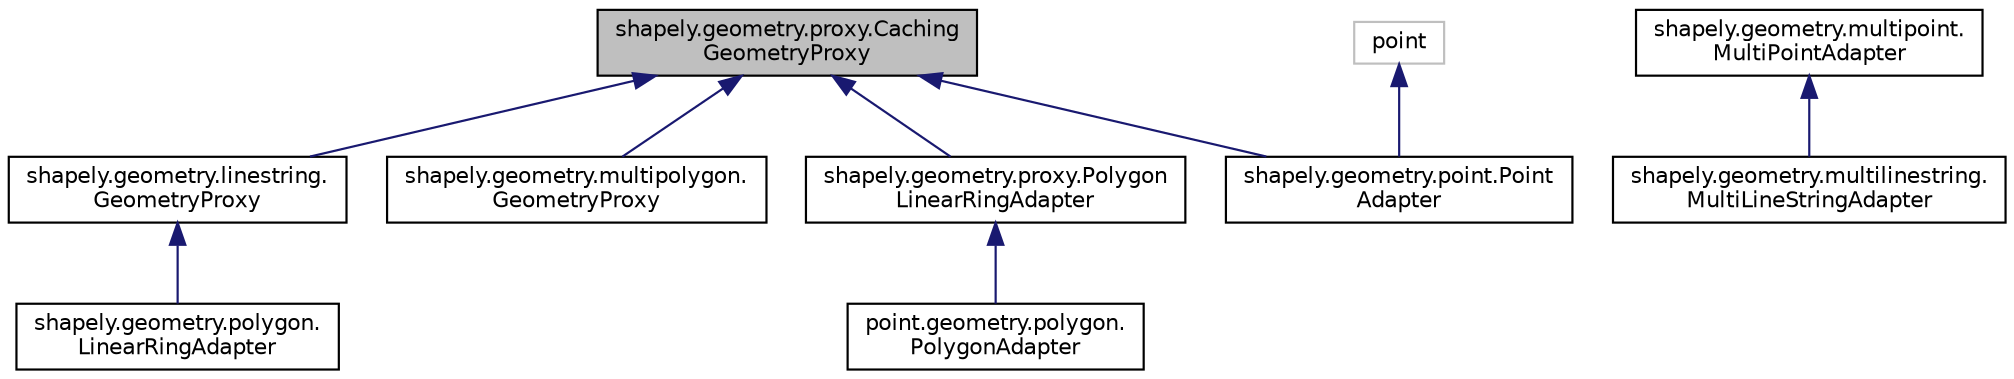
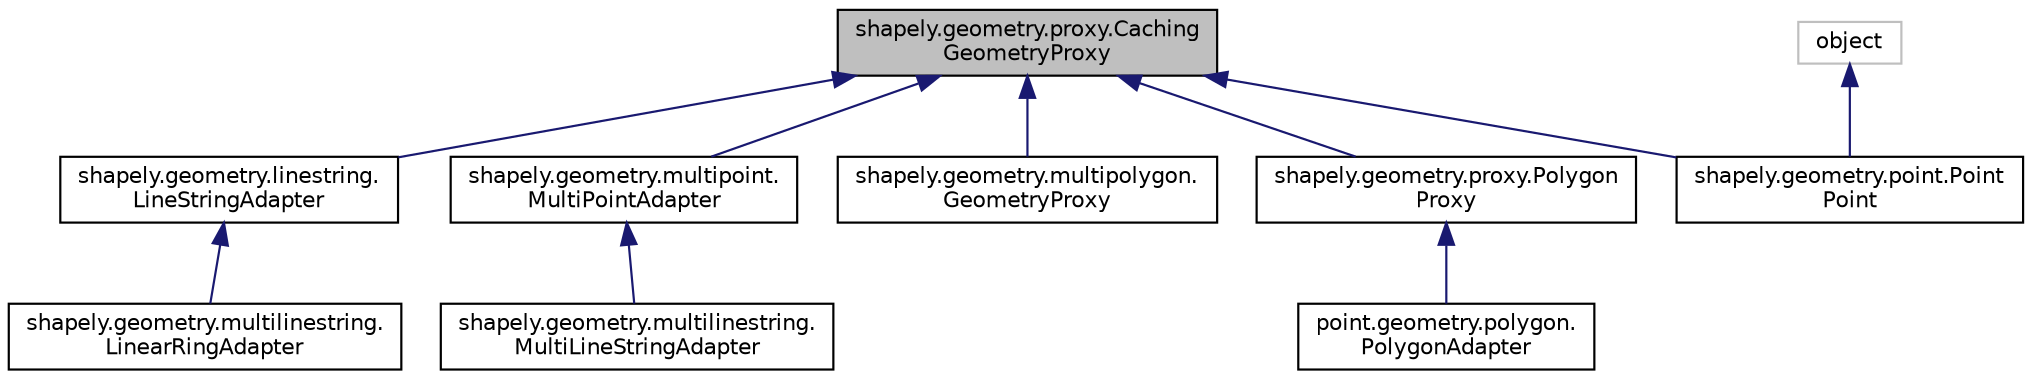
  digraph {
    rankdir=TB
    node [color=black fillcolor=white fontname=Helvetica fontsize=10 shape=record style=filled]
    edge [color=midnightblue dir=back fontname=Helvetica fontsize=10 labelfontname=Helvetica labelfontsize=10 style=solid]
    n1 [fillcolor=grey75 fontcolor=black height=0.2 label="shapely.geometry.proxy.Caching\lGeometryProxy" width=0.4]
-   n2 [height=0.2 label="shapely.geometry.linestring.\lGeometryProxy" width=0.4]
+   n2 [height=0.2 label="shapely.geometry.linestring.\lLineStringAdapter" width=0.4]
    n3 [height=0.2 label="shapely.geometry.multipoint.\lMultiPointAdapter" width=0.4]
    n4 [height=0.2 label="shapely.geometry.multipolygon.\lGeometryProxy" width=0.4]
-   n5 [height=0.2 label="shapely.geometry.point.Point\lAdapter" width=0.4]
-   n6 [height=0.2 label="shapely.geometry.proxy.Polygon\lLinearRingAdapter" width=0.4]
-   n7 [height=0.2 label="shapely.geometry.polygon.\lLinearRingAdapter" width=0.4]
+   n5 [height=0.2 label="shapely.geometry.point.Point\lPoint" width=0.4]
+   n6 [height=0.2 label="shapely.geometry.proxy.Polygon\lProxy" width=0.4]
+   n7 [height=0.2 label="shapely.geometry.multilinestring.\lLinearRingAdapter" width=0.4]
    n8 [height=0.2 label="shapely.geometry.multilinestring.\lMultiLineStringAdapter" width=0.4]
    n9 [height=0.2 label="point.geometry.polygon.\lPolygonAdapter" width=0.4]
-   n10 [color=grey75 height=0.2 label=point width=0.4]
+   n10 [color=grey75 height=0.2 label=object width=0.4]
    n1 -> n2
+   n1 -> n3
    n1 -> n4
    n1 -> n5
    n1 -> n6
    n2 -> n7
    n3 -> n8
    n6 -> n9
    n10 -> n5
  }
